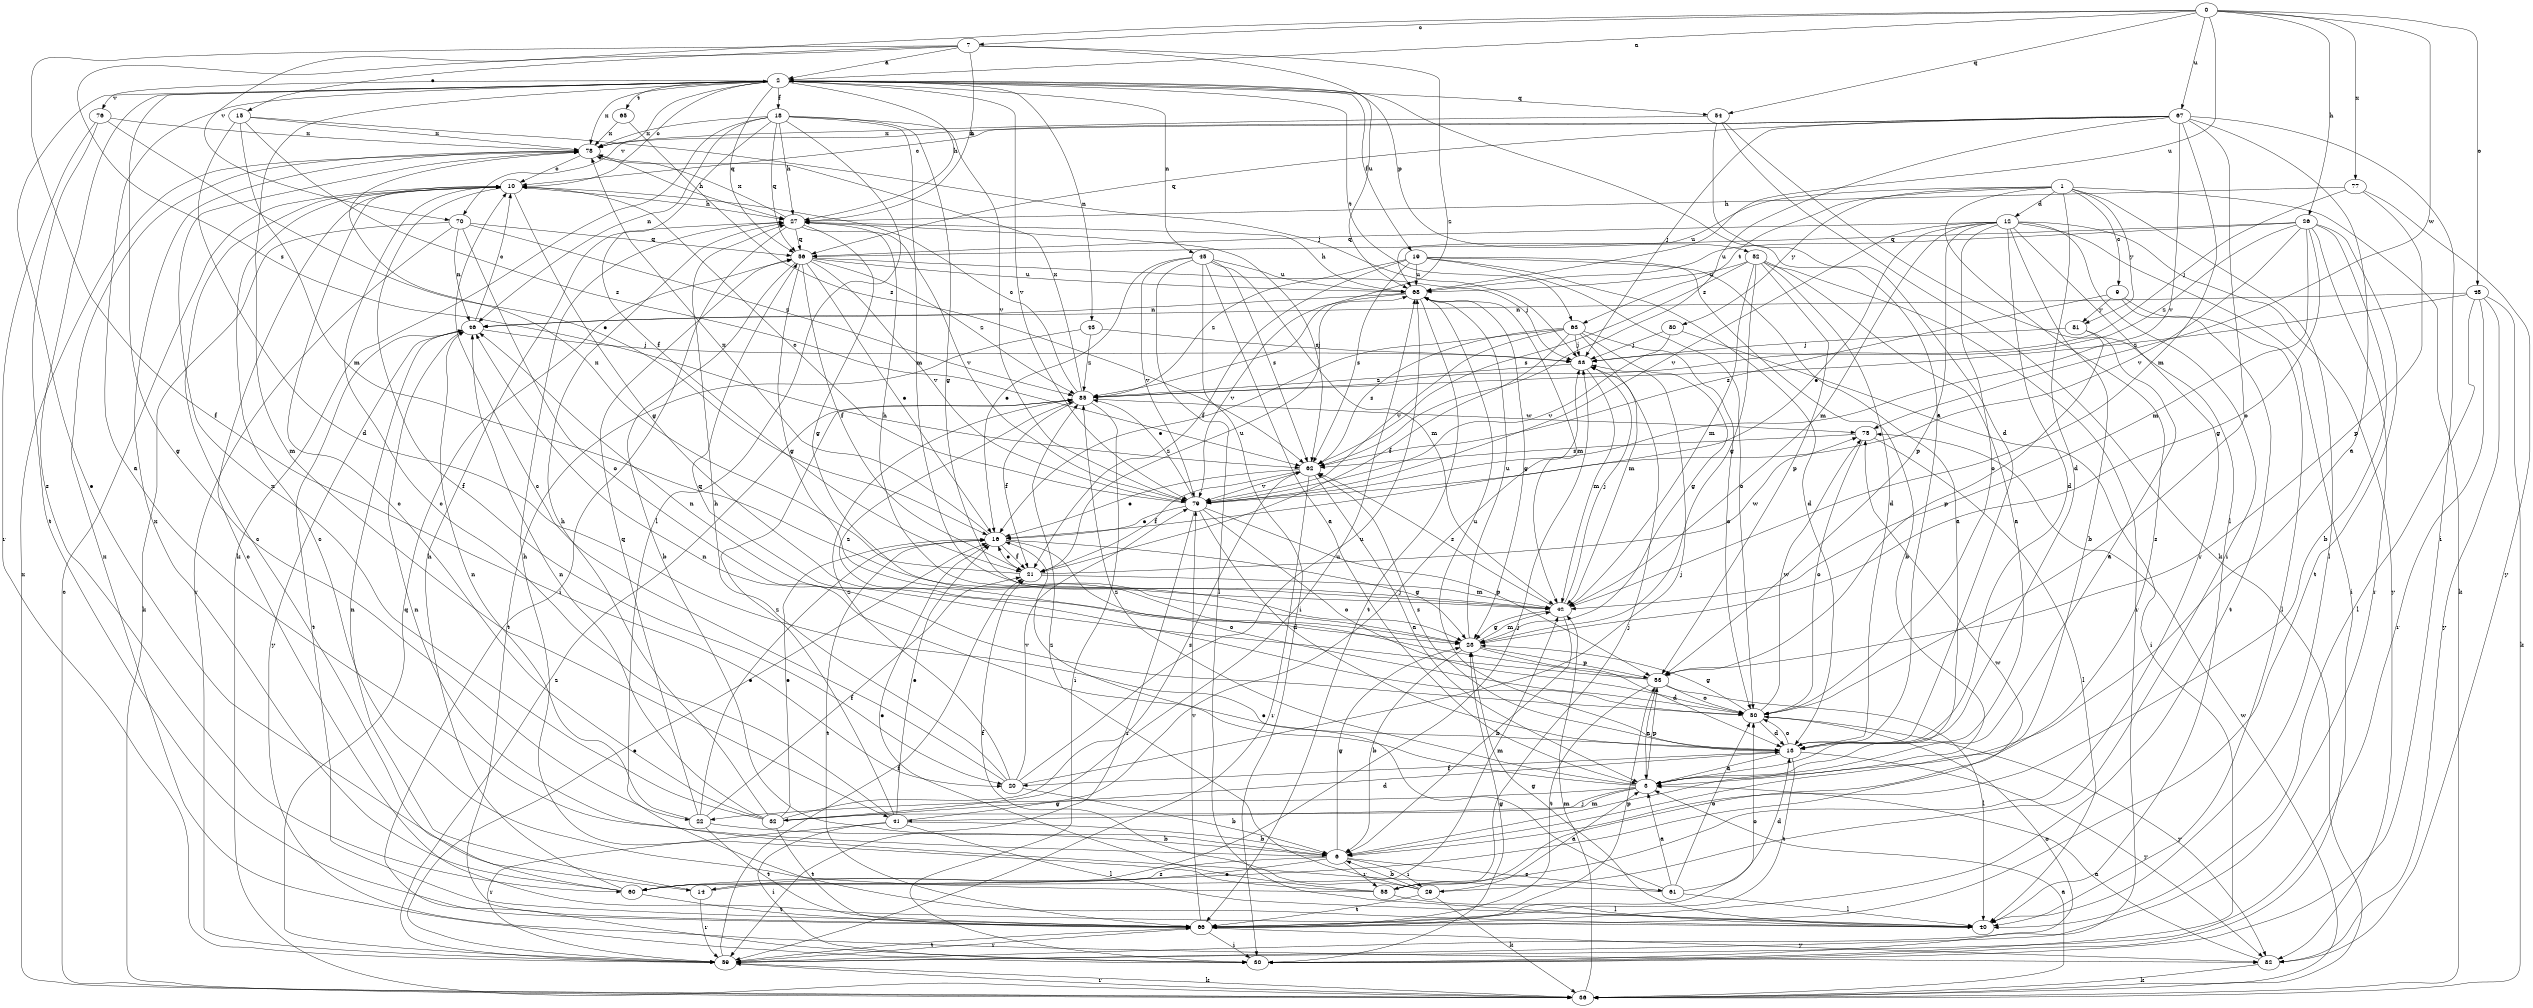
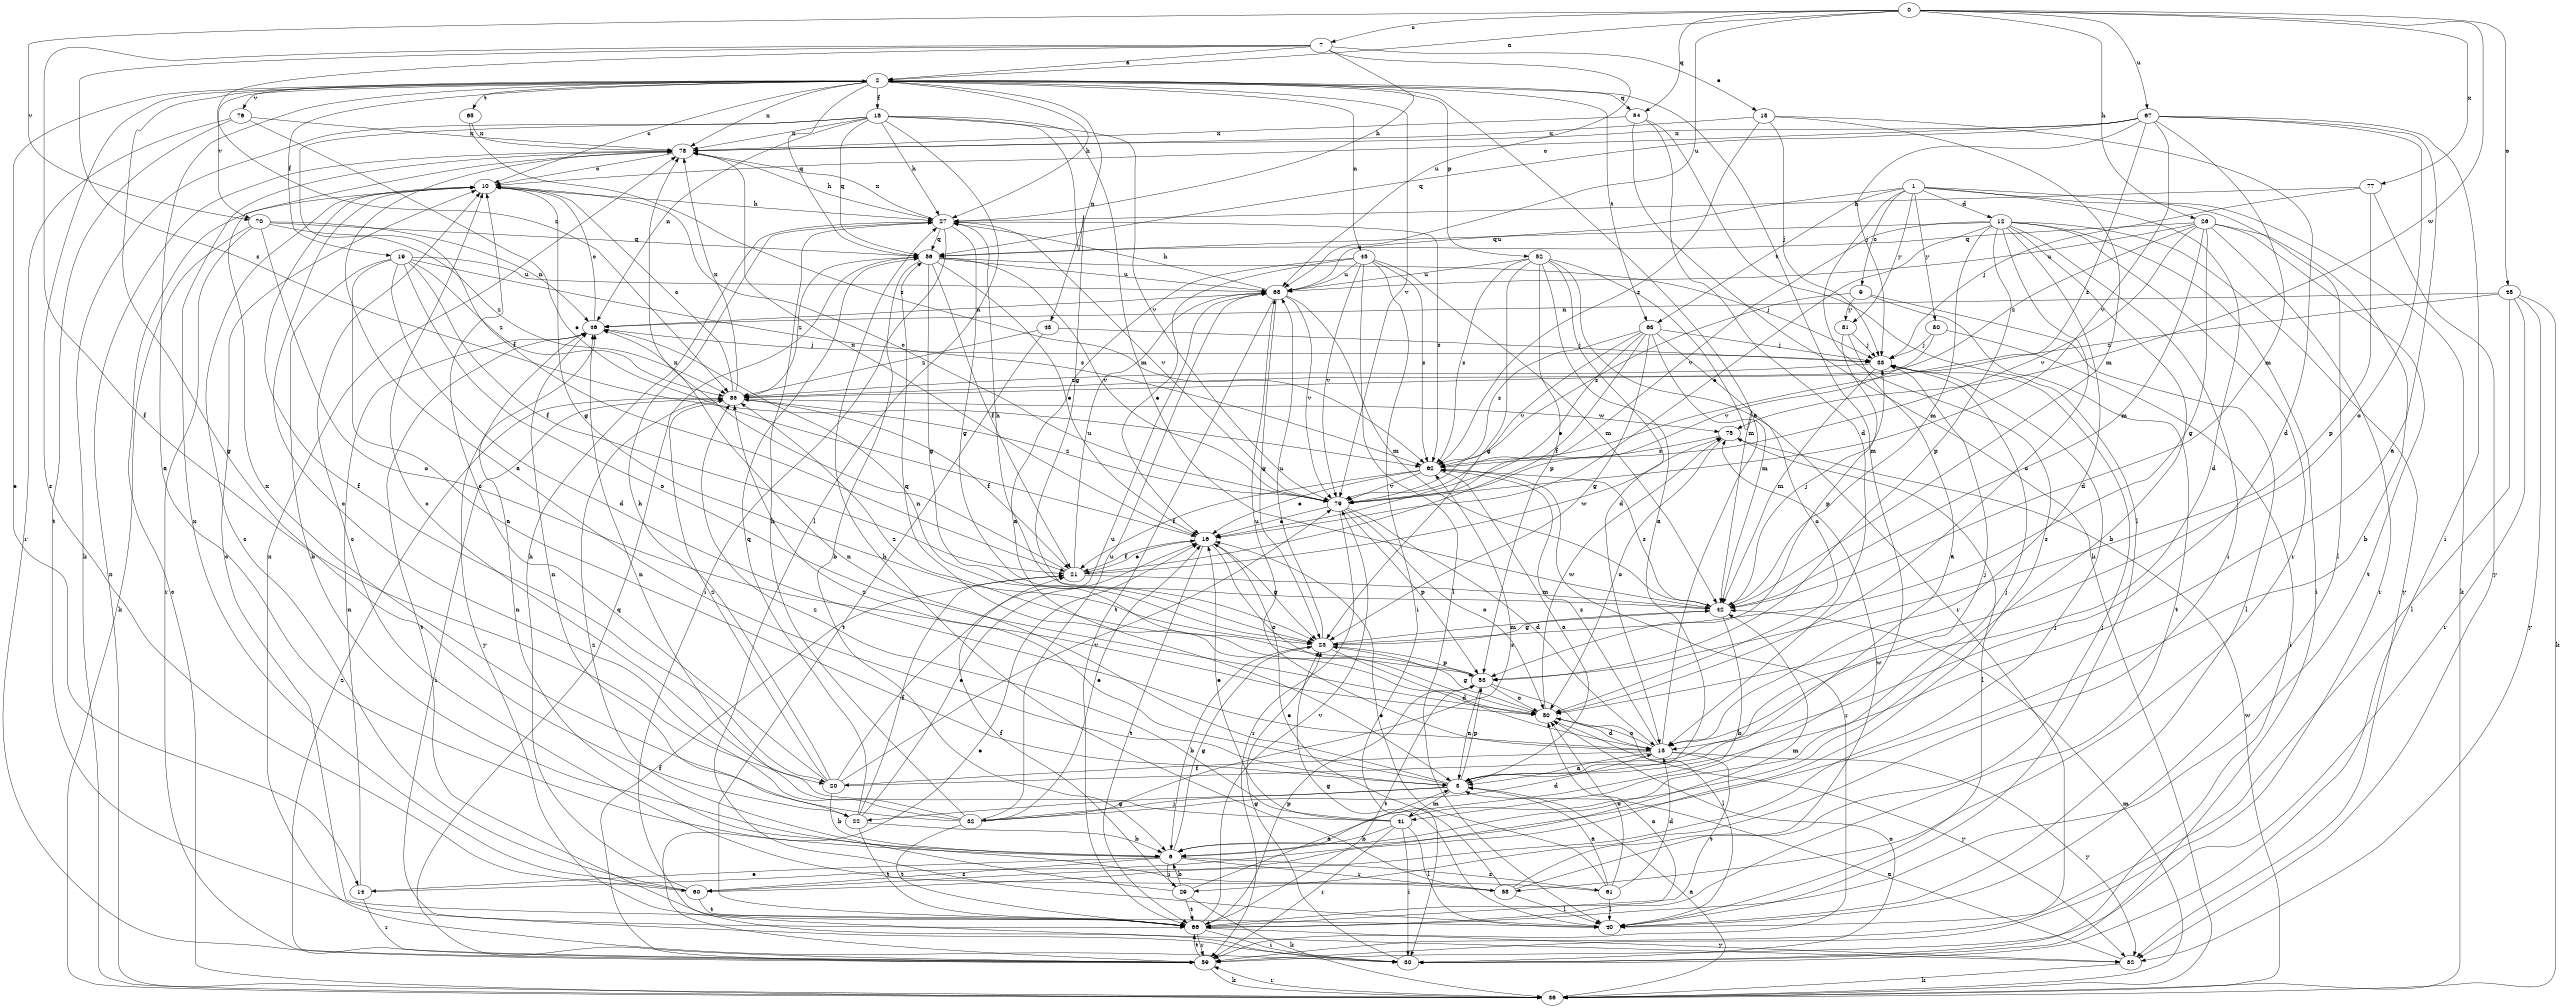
  strict digraph {
    0
    2
    7
    26
    48
    54
    67
    68
    70
    75
    77
    60
    63
    10
    14
    18
    19
    22
    27
    41
    43
    45
    52
    56
    65
    n26 [label=76]
    n27 [label=79]
    78
    85
    15
    20
    62
    6
    23
    66
    42
    59
    36
    40
    46
    82
    13
    3
    30
    50
    33
    53
    1
    9
    12
    80
    81
    29
    58
    16
    21
    32
    61
    0 -> 2 [label=a]
    0 -> 7 [label=c]
    0 -> 26 [label=h]
    0 -> 48 [label=o]
    0 -> 54 [label=q]
    0 -> 67 [label=u]
    0 -> 68 [label=u]
    0 -> 70 [label=v]
    0 -> 75 [label=w]
    0 -> 77 [label=x]
    2 -> 54 [label=q]
    2 -> 70 [label=v]
    2 -> 60 [label=s]
    2 -> 63 [label=t]
    2 -> 10 [label=c]
    2 -> 14 [label=e]
    2 -> 18 [label=f]
    2 -> 19 [label=f]
    2 -> 22 [label=g]
    2 -> 27 [label=h]
    2 -> 41 [label=m]
    2 -> 43 [label=n]
    2 -> 45 [label=n]
    2 -> 52 [label=p]
    2 -> 56 [label=q]
    2 -> 65 [label=t]
    2 -> n26 [label=v]
    2 -> n27 [label=v]
    2 -> 78 [label=x]
    7 -> 2 [label=a]
    7 -> 68 [label=u]
    7 -> 27 [label=h]
    7 -> 85 [label=z]
    7 -> 15 [label=e]
    7 -> 20 [label=f]
    7 -> 62 [label=s]
    26 -> 68 [label=u]
    26 -> 56 [label=q]
    26 -> n27 [label=v]
    26 -> 85 [label=z]
    26 -> 6 [label=b]
    26 -> 23 [label=g]
    26 -> 66 [label=t]
    26 -> 42 [label=m]
    26 -> 59 [label=r]
    48 -> 85 [label=z]
    48 -> 59 [label=r]
    48 -> 36 [label=k]
    48 -> 40 [label=l]
    48 -> 46 [label=n]
    48 -> 82 [label=y]
    54 -> 78 [label=x]
    54 -> 36 [label=k]
    54 -> 40 [label=l]
    54 -> 13 [label=d]
    67 -> 10 [label=c]
    67 -> 56 [label=q]
    67 -> n27 [label=v]
    67 -> 78 [label=x]
    67 -> 62 [label=s]
    67 -> 42 [label=m]
    67 -> 3 [label=a]
    67 -> 30 [label=i]
    67 -> 50 [label=o]
    67 -> 33 [label=j]
    68 -> 27 [label=h]
    68 -> n27 [label=v]
    68 -> 23 [label=g]
    68 -> 66 [label=t]
    68 -> 42 [label=m]
    68 -> 46 [label=n]
    70 -> 56 [label=q]
    70 -> 85 [label=z]
    70 -> 59 [label=r]
    70 -> 36 [label=k]
    70 -> 46 [label=n]
    70 -> 50 [label=o]
    75 -> 62 [label=s]
    75 -> 40 [label=l]
    75 -> 50 [label=o]
    77 -> 27 [label=h]
    77 -> 82 [label=y]
    77 -> 33 [label=j]
    77 -> 53 [label=p]
    60 -> 10 [label=c]
    60 -> 27 [label=h]
    60 -> 78 [label=x]
    60 -> 66 [label=t]
    60 -> 33 [label=j]
    63 -> n27 [label=v]
    63 -> 62 [label=s]
    63 -> 23 [label=g]
    63 -> 42 [label=m]
    63 -> 50 [label=o]
    63 -> 33 [label=j]
    63 -> 16 [label=e]
    63 -> 21 [label=f]
    10 -> 27 [label=h]
    10 -> 20 [label=f]
    10 -> 23 [label=g]
    14 -> 42 [label=m]
    14 -> 59 [label=r]
    14 -> 46 [label=n]
    18 -> 27 [label=h]
    18 -> 56 [label=q]
    18 -> n27 [label=v]
    18 -> 78 [label=x]
    18 -> 23 [label=g]
    18 -> 42 [label=m]
    18 -> 36 [label=k]
    18 -> 40 [label=l]
    18 -> 46 [label=n]
    18 -> 21 [label=f]
    19 -> 68 [label=u]
    19 -> 85 [label=z]
    19 -> 62 [label=s]
    19 -> 6 [label=b]
    19 -> 13 [label=d]
    19 -> 3 [label=a]
    19 -> 50 [label=o]
    19 -> 21 [label=f]
    22 -> 56 [label=q]
    22 -> 6 [label=b]
    22 -> 66 [label=t]
    22 -> 46 [label=n]
    22 -> 16 [label=e]
    22 -> 21 [label=f]
    27 -> 56 [label=q]
    27 -> n27 [label=v]
    27 -> 78 [label=x]
    27 -> 62 [label=s]
    27 -> 23 [label=g]
    27 -> 30 [label=i]
    41 -> 10 [label=c]
    41 -> 85 [label=z]
    41 -> 6 [label=b]
    41 -> 59 [label=r]
    41 -> 40 [label=l]
    41 -> 30 [label=i]
    41 -> 33 [label=j]
    41 -> 16 [label=e]
    43 -> 85 [label=z]
    43 -> 66 [label=t]
    43 -> 33 [label=j]
    45 -> 68 [label=u]
    45 -> n27 [label=v]
    45 -> 62 [label=s]
    45 -> 42 [label=m]
    45 -> 40 [label=l]
    45 -> 3 [label=a]
    45 -> 30 [label=i]
    45 -> 16 [label=e]
    52 -> 68 [label=u]
    52 -> 62 [label=s]
    52 -> 23 [label=g]
    52 -> 42 [label=m]
    52 -> 59 [label=r]
    52 -> 13 [label=d]
    52 -> 3 [label=a]
    52 -> 53 [label=p]
    56 -> 68 [label=u]
    56 -> n27 [label=v]
    56 -> 85 [label=z]
    56 -> 6 [label=b]
    56 -> 23 [label=g]
    56 -> 33 [label=j]
    56 -> 16 [label=e]
    56 -> 21 [label=f]
    65 -> 78 [label=x]
    65 -> 62 [label=s]
    n26 -> 78 [label=x]
    n26 -> 66 [label=t]
    n26 -> 59 [label=r]
    n26 -> 16 [label=e]
    n27 -> 10 [label=c]
    n27 -> 85 [label=z]
    n27 -> 59 [label=r]
    n27 -> 13 [label=d]
    n27 -> 50 [label=o]
    n27 -> 53 [label=p]
    n27 -> 16 [label=e]
    78 -> 10 [label=c]
    78 -> 27 [label=h]
+   78 -> 3 [label=a]
    85 -> 75 [label=w]
    85 -> 10 [label=c]
    85 -> 78 [label=x]
    85 -> 30 [label=i]
    85 -> 21 [label=f]
    15 -> 78 [label=x]
    15 -> 62 [label=s]
    15 -> 42 [label=m]
    15 -> 13 [label=d]
    15 -> 33 [label=j]
    20 -> 68 [label=u]
    20 -> 10 [label=c]
    20 -> 27 [label=h]
    20 -> n27 [label=v]
    20 -> 85 [label=z]
    20 -> 6 [label=b]
    20 -> 33 [label=j]
    62 -> n27 [label=v]
    62 -> 59 [label=r]
    62 -> 3 [label=a]
    62 -> 16 [label=e]
    62 -> 21 [label=f]
    6 -> 2 [label=a]
    6 -> 60 [label=s]
    6 -> 14 [label=e]
    6 -> 23 [label=g]
    6 -> 29 [label=i]
    6 -> 58 [label=r]
    6 -> 61 [label=s]
    23 -> 68 [label=u]
    23 -> 6 [label=b]
    23 -> 42 [label=m]
    23 -> 13 [label=d]
    23 -> 53 [label=p]
    66 -> n27 [label=v]
    66 -> 59 [label=r]
    66 -> 82 [label=y]
    66 -> 30 [label=i]
    66 -> 50 [label=o]
    66 -> 53 [label=p]
    42 -> 27 [label=h]
    42 -> 62 [label=s]
    42 -> 6 [label=b]
    42 -> 23 [label=g]
    42 -> 33 [label=j]
    59 -> 56 [label=q]
    59 -> 85 [label=z]
    59 -> 66 [label=t]
    59 -> 36 [label=k]
    59 -> 16 [label=e]
    59 -> 21 [label=f]
    36 -> 75 [label=w]
    36 -> 10 [label=c]
    36 -> 78 [label=x]
    36 -> 42 [label=m]
    36 -> 59 [label=r]
    36 -> 3 [label=a]
    40 -> 10 [label=c]
    40 -> 23 [label=g]
    46 -> 10 [label=c]
    46 -> 66 [label=t]
    46 -> 82 [label=y]
    46 -> 33 [label=j]
    82 -> 36 [label=k]
    82 -> 3 [label=a]
    13 -> 2 [label=a]
    13 -> 68 [label=u]
    13 -> 20 [label=f]
    13 -> 62 [label=s]
    13 -> 66 [label=t]
    13 -> 82 [label=y]
    13 -> 3 [label=a]
    13 -> 50 [label=o]
    3 -> 22 [label=g]
    3 -> 41 [label=m]
    3 -> 85 [label=z]
    3 -> 46 [label=n]
    3 -> 53 [label=p]
    3 -> 32 [label=j]
    30 -> 78 [label=x]
    30 -> 23 [label=g]
    30 -> 50 [label=o]
    50 -> 75 [label=w]
    50 -> 56 [label=q]
    50 -> 23 [label=g]
    50 -> 82 [label=y]
    50 -> 13 [label=d]
    33 -> 85 [label=z]
    33 -> 42 [label=m]
    53 -> 85 [label=z]
    53 -> 66 [label=t]
    53 -> 40 [label=l]
    53 -> 46 [label=n]
    53 -> 3 [label=a]
    53 -> 50 [label=o]
    1 -> 68 [label=u]
    1 -> 60 [label=s]
    1 -> 63 [label=t]
    1 -> 36 [label=k]
    1 -> 40 [label=l]
    1 -> 13 [label=d]
    1 -> 9 [label=c]
    1 -> 12 [label=d]
    1 -> 80 [label=y]
    1 -> 81 [label=y]
    9 -> 62 [label=s]
    9 -> 66 [label=t]
    9 -> 40 [label=l]
    9 -> 81 [label=y]
    12 -> 56 [label=q]
    12 -> n27 [label=v]
    12 -> 6 [label=b]
    12 -> 42 [label=m]
    12 -> 82 [label=y]
    12 -> 13 [label=d]
    12 -> 30 [label=i]
    12 -> 50 [label=o]
    12 -> 53 [label=p]
    12 -> 29 [label=i]
    12 -> 58 [label=r]
    12 -> 16 [label=e]
    80 -> n27 [label=v]
    80 -> 30 [label=i]
    80 -> 33 [label=j]
    81 -> 3 [label=a]
    81 -> 33 [label=j]
    81 -> 53 [label=p]
    29 -> 85 [label=z]
    29 -> 6 [label=b]
    29 -> 66 [label=t]
    29 -> 36 [label=k]
    29 -> 3 [label=a]
    29 -> 21 [label=f]
    58 -> 75 [label=w]
    58 -> 10 [label=c]
    58 -> 27 [label=h]
    58 -> 40 [label=l]
    58 -> 33 [label=j]
    58 -> 16 [label=e]
    16 -> 78 [label=x]
    16 -> 23 [label=g]
    16 -> 66 [label=t]
    16 -> 50 [label=o]
    16 -> 21 [label=f]
    21 -> 68 [label=u]
    21 -> 75 [label=w]
    21 -> 78 [label=x]
    21 -> 42 [label=m]
    21 -> 16 [label=e]
    32 -> 68 [label=u]
    32 -> 10 [label=c]
    32 -> 27 [label=h]
    32 -> 78 [label=x]
    32 -> 62 [label=s]
    32 -> 66 [label=t]
    32 -> 46 [label=n]
    32 -> 13 [label=d]
    32 -> 16 [label=e]
    61 -> 40 [label=l]
    61 -> 46 [label=n]
    61 -> 13 [label=d]
    61 -> 3 [label=a]
    61 -> 50 [label=o]
    61 -> 16 [label=e]
  }
